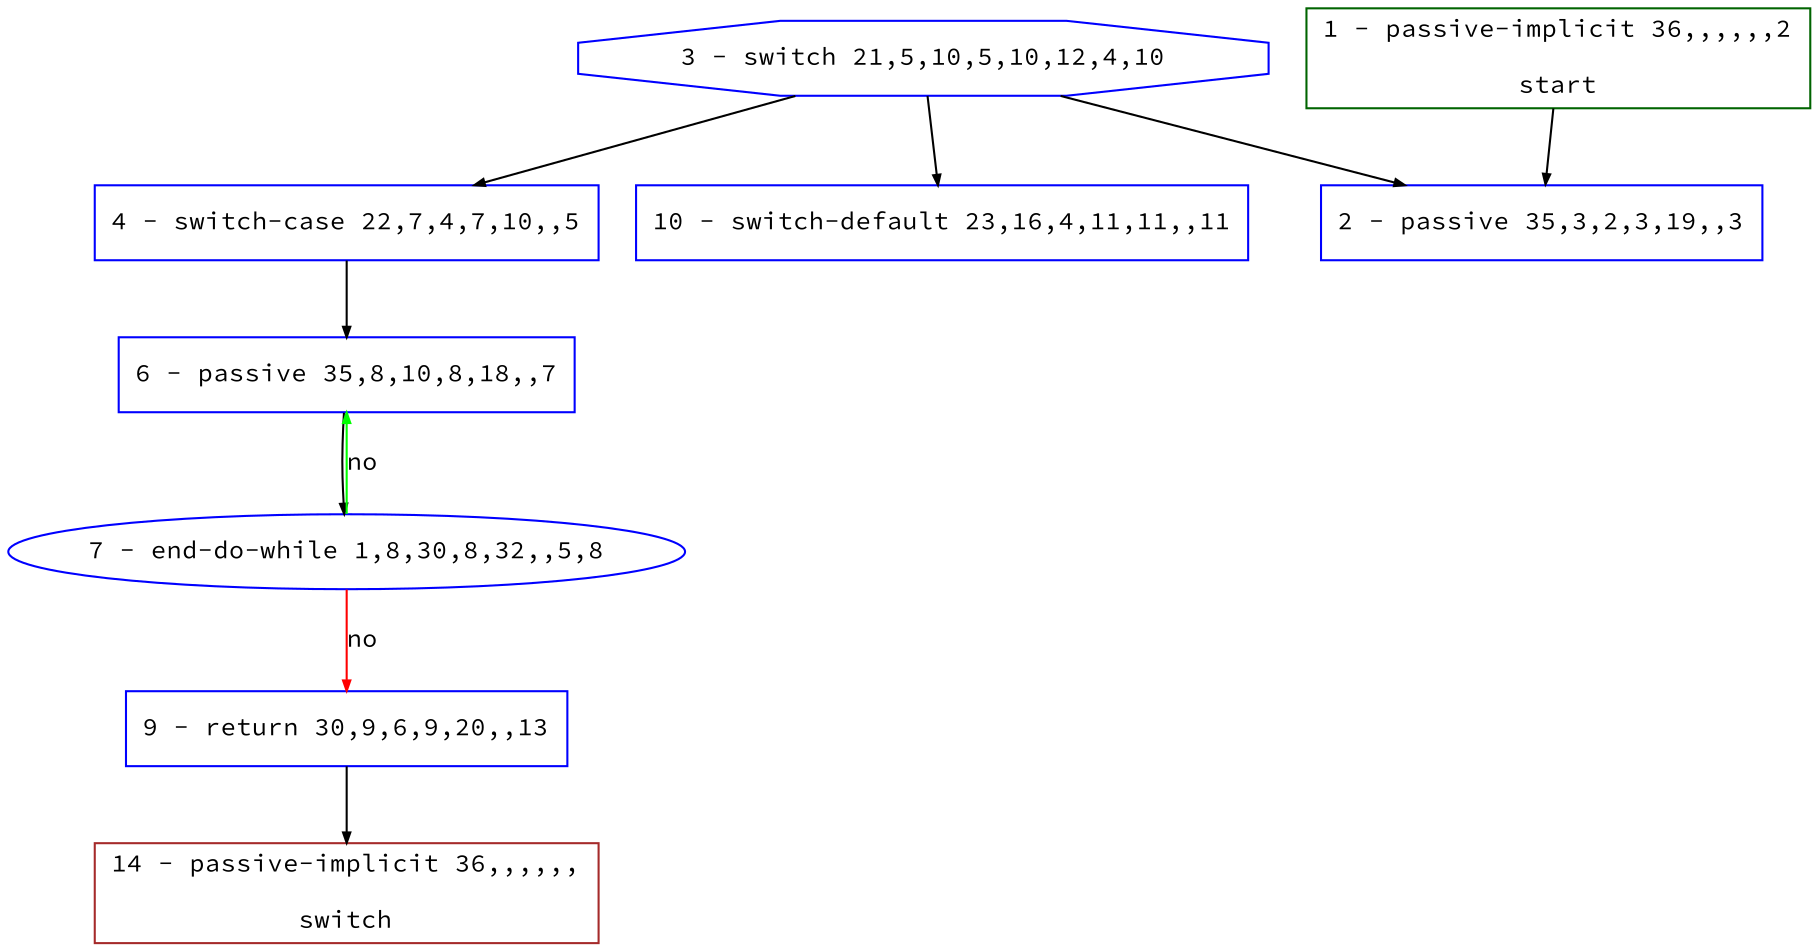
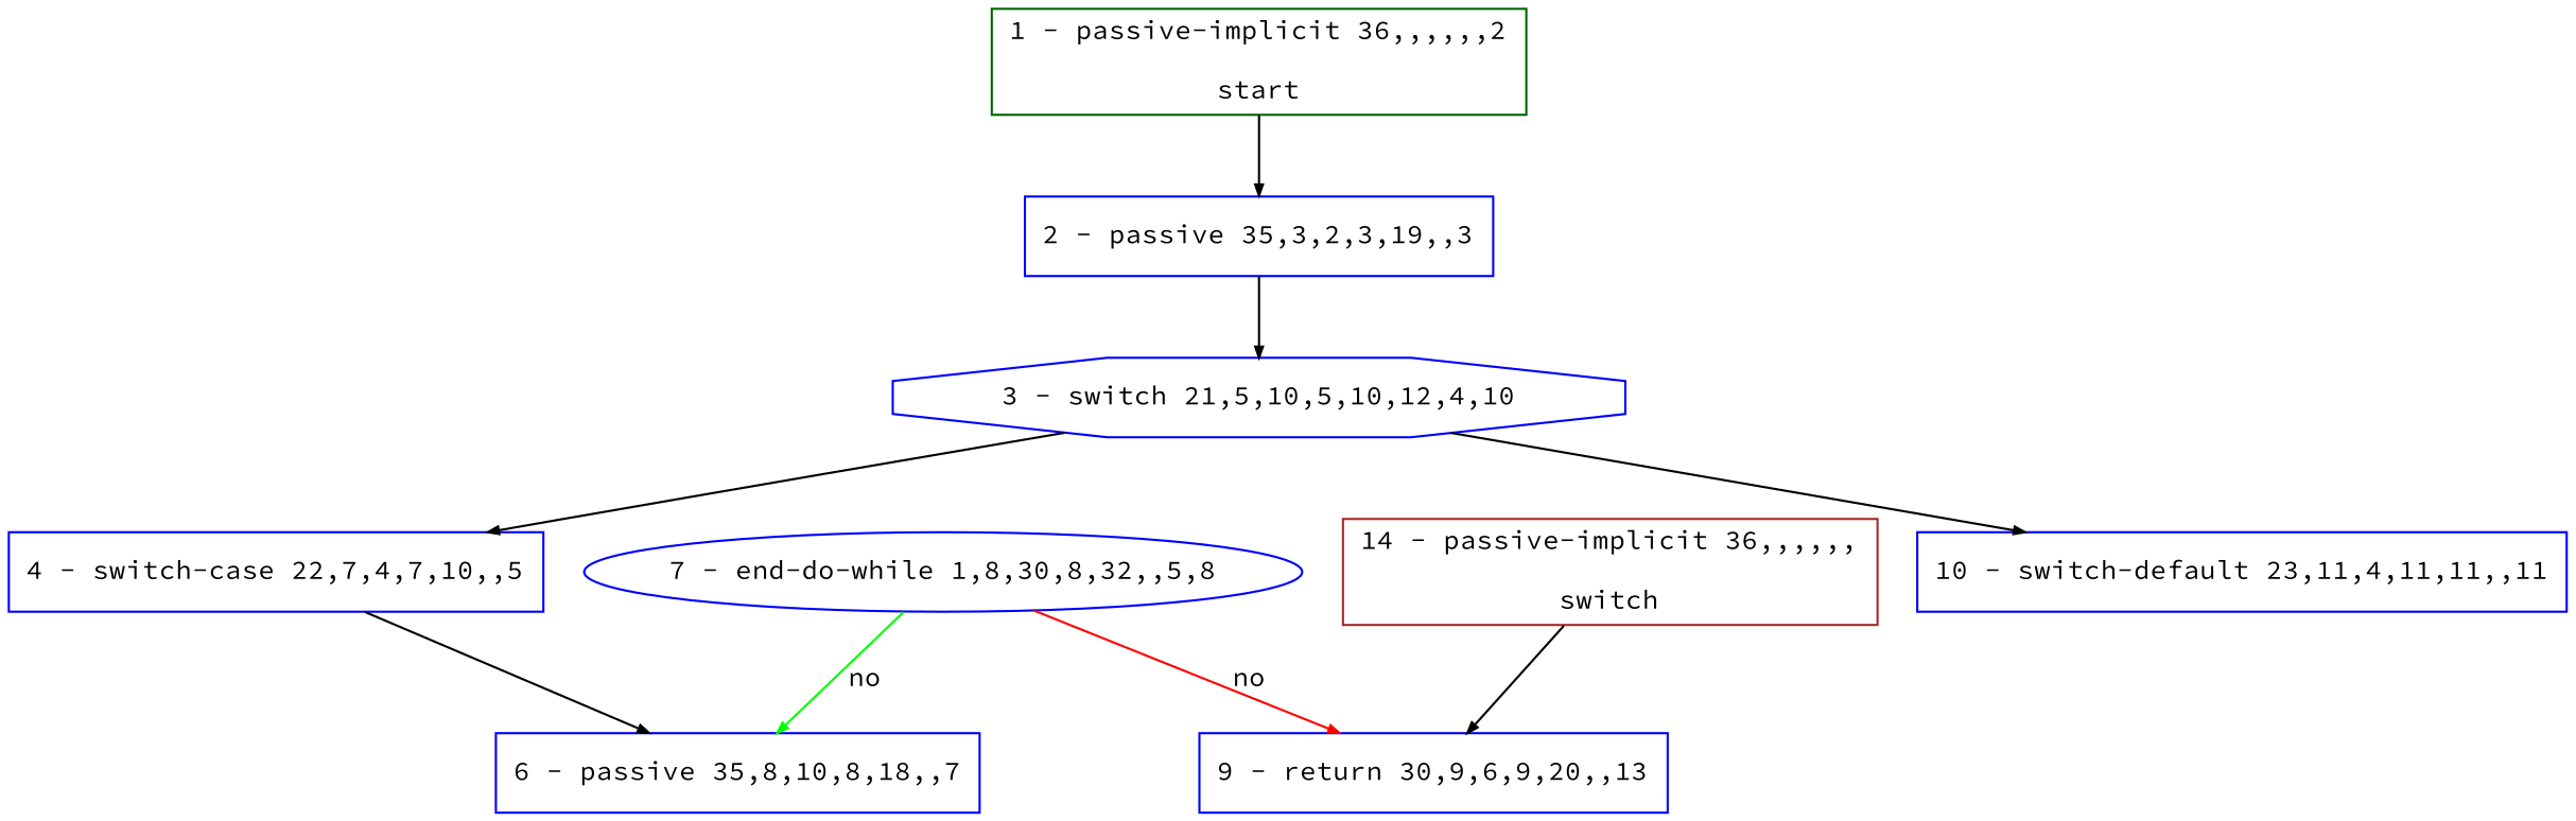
  digraph {
    bgcolor=white
    compound=true
    fillcolor="#FFFFCC"
    fontname="Source Code Pro"
    fontsize=12
    pack=true
    packmode=clust
    style="rounded,filled"
    node [color="#0000ff" compound=true fillcolor="#ffffff" fixedsize=false fontname="Source Code Pro" fontsize=12 node_initialized=no shape=box style=filled]
    edge [arrowhead=normal arrowsize=0.5 arrowtail=none color="#000000" compound=true dir=forward fontcolor=black fontname="Source Code Pro" fontsize=12]
    n1 [label="2 - passive 35,3,2,3,19,,3"]
    n2 [label="3 - switch 21,5,10,5,10,12,4,10" shape=octagon]
    n3 [label="4 - switch-case 22,7,4,7,10,,5"]
-   n4 [label="10 - switch-default 23,16,4,11,11,,11"]
+   n4 [label="10 - switch-default 23,11,4,11,11,,11"]
    n5 [color="#006400" label="1 - passive-implicit 36,,,,,,2\n\nstart"]
    n6 [label="6 - passive 35,8,10,8,18,,7"]
    n7 [label="7 - end-do-while 1,8,30,8,32,,5,8" shape=oval]
    n8 [label="9 - return 30,9,6,9,20,,13"]
    n9 [color="#a52a2a" label="14 - passive-implicit 36,,,,,,\n\nswitch"]
-   n2 -> n1
+   n1 -> n2
    n2 -> n3
    n2 -> n4
    n3 -> n6
    n5 -> n1
-   n6 -> n7
    n7 -> n6 [color="#00ff00" label=no]
    n7 -> n8 [color="#ff0000" label=no]
-   n8 -> n9
+   n9 -> n8
  }
